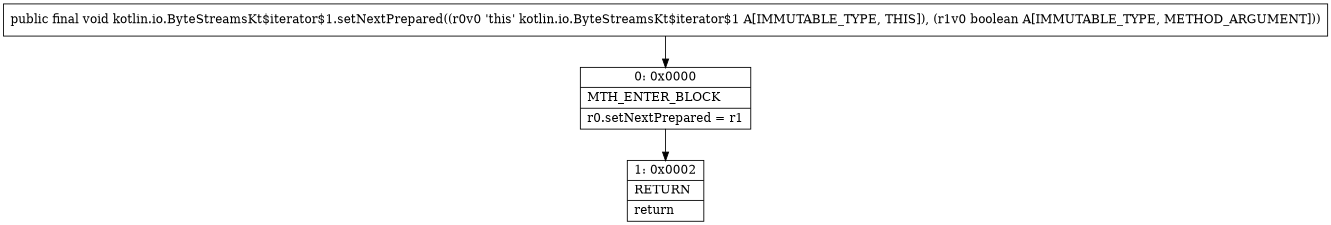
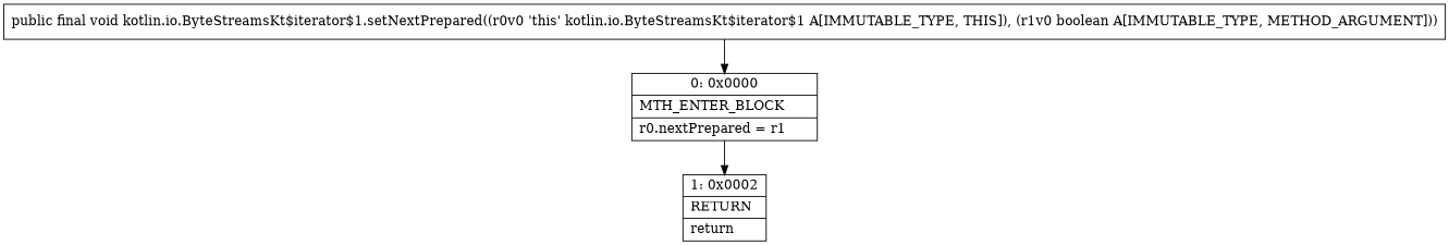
  digraph {
    node [shape=record]
-   n1 [label="{0\:\ 0x0000|MTH_ENTER_BLOCK\l|r0.setNextPrepared = r1\l}"]
+   n1 [label="{0\:\ 0x0000|MTH_ENTER_BLOCK\l|r0.nextPrepared = r1\l}"]
    n2 [label="{1\:\ 0x0002|RETURN\l|return\l}"]
    n3 [label="{public final void kotlin.io.ByteStreamsKt$iterator$1.setNextPrepared((r0v0 'this' kotlin.io.ByteStreamsKt$iterator$1 A[IMMUTABLE_TYPE, THIS]), (r1v0 boolean A[IMMUTABLE_TYPE, METHOD_ARGUMENT])) }"]
    n1 -> n2
    n3 -> n1
  }
